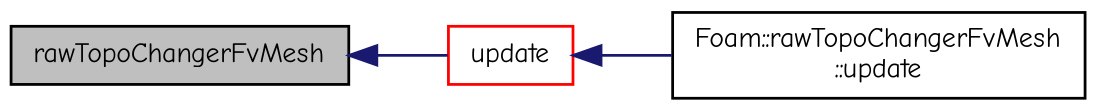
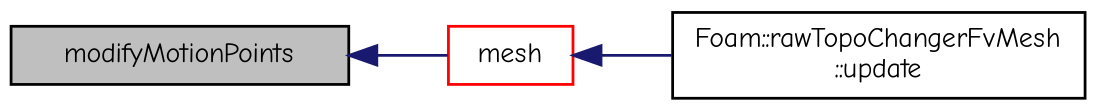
  digraph {
    fontname="Comic Neue"
    rankdir=LR
    node [color=black fontname="Comic Neue" fontsize=10 shape=record]
    edge [color=midnightblue dir=back fontname="Comic Neue" fontsize=10 labelfontname=Helvetica labelfontsize=10 style=solid]
-   n1 [fillcolor=grey75 fontcolor=black height=0.2 label=rawTopoChangerFvMesh style=filled width=0.4]
-   n2 [color=red height=0.2 label=update width=0.4]
+   n1 [fillcolor=grey75 fontcolor=black height=0.2 label=modifyMotionPoints style=filled width=0.4]
+   n2 [color=red height=0.2 label=mesh width=0.4]
    n3 [height=0.2 label="Foam::rawTopoChangerFvMesh\l::update" width=0.4]
    n1 -> n2
    n2 -> n3
  }
